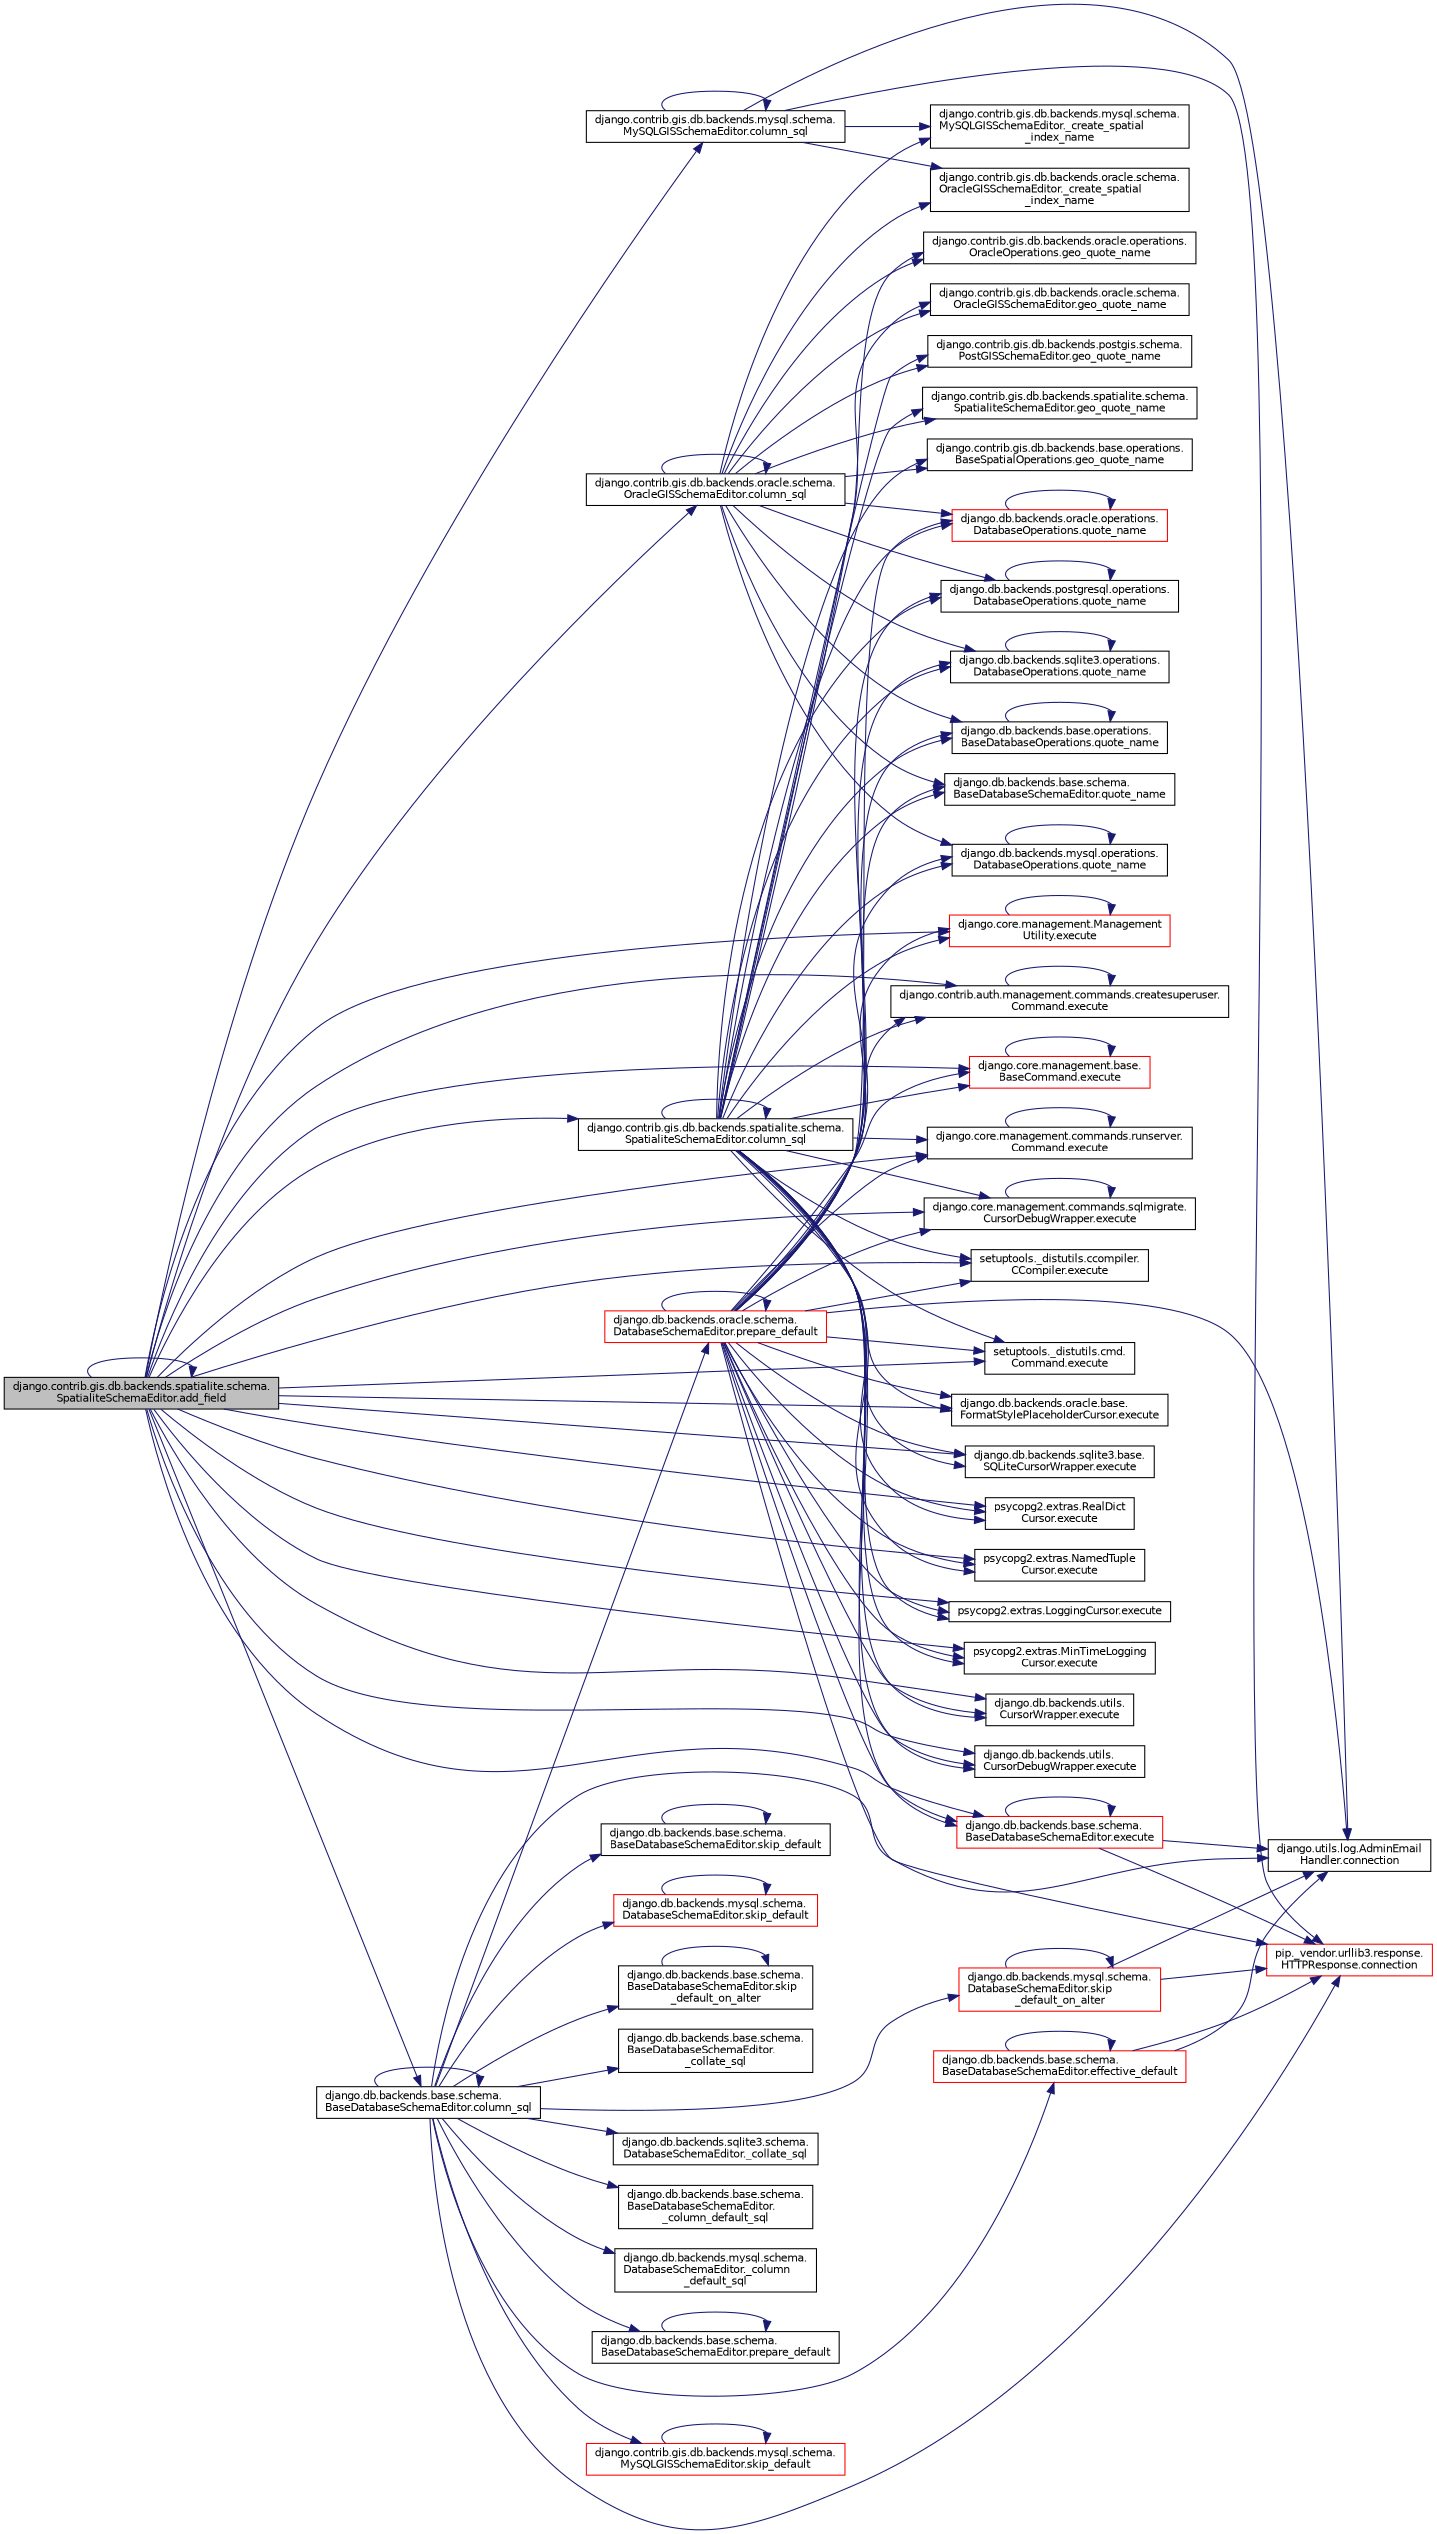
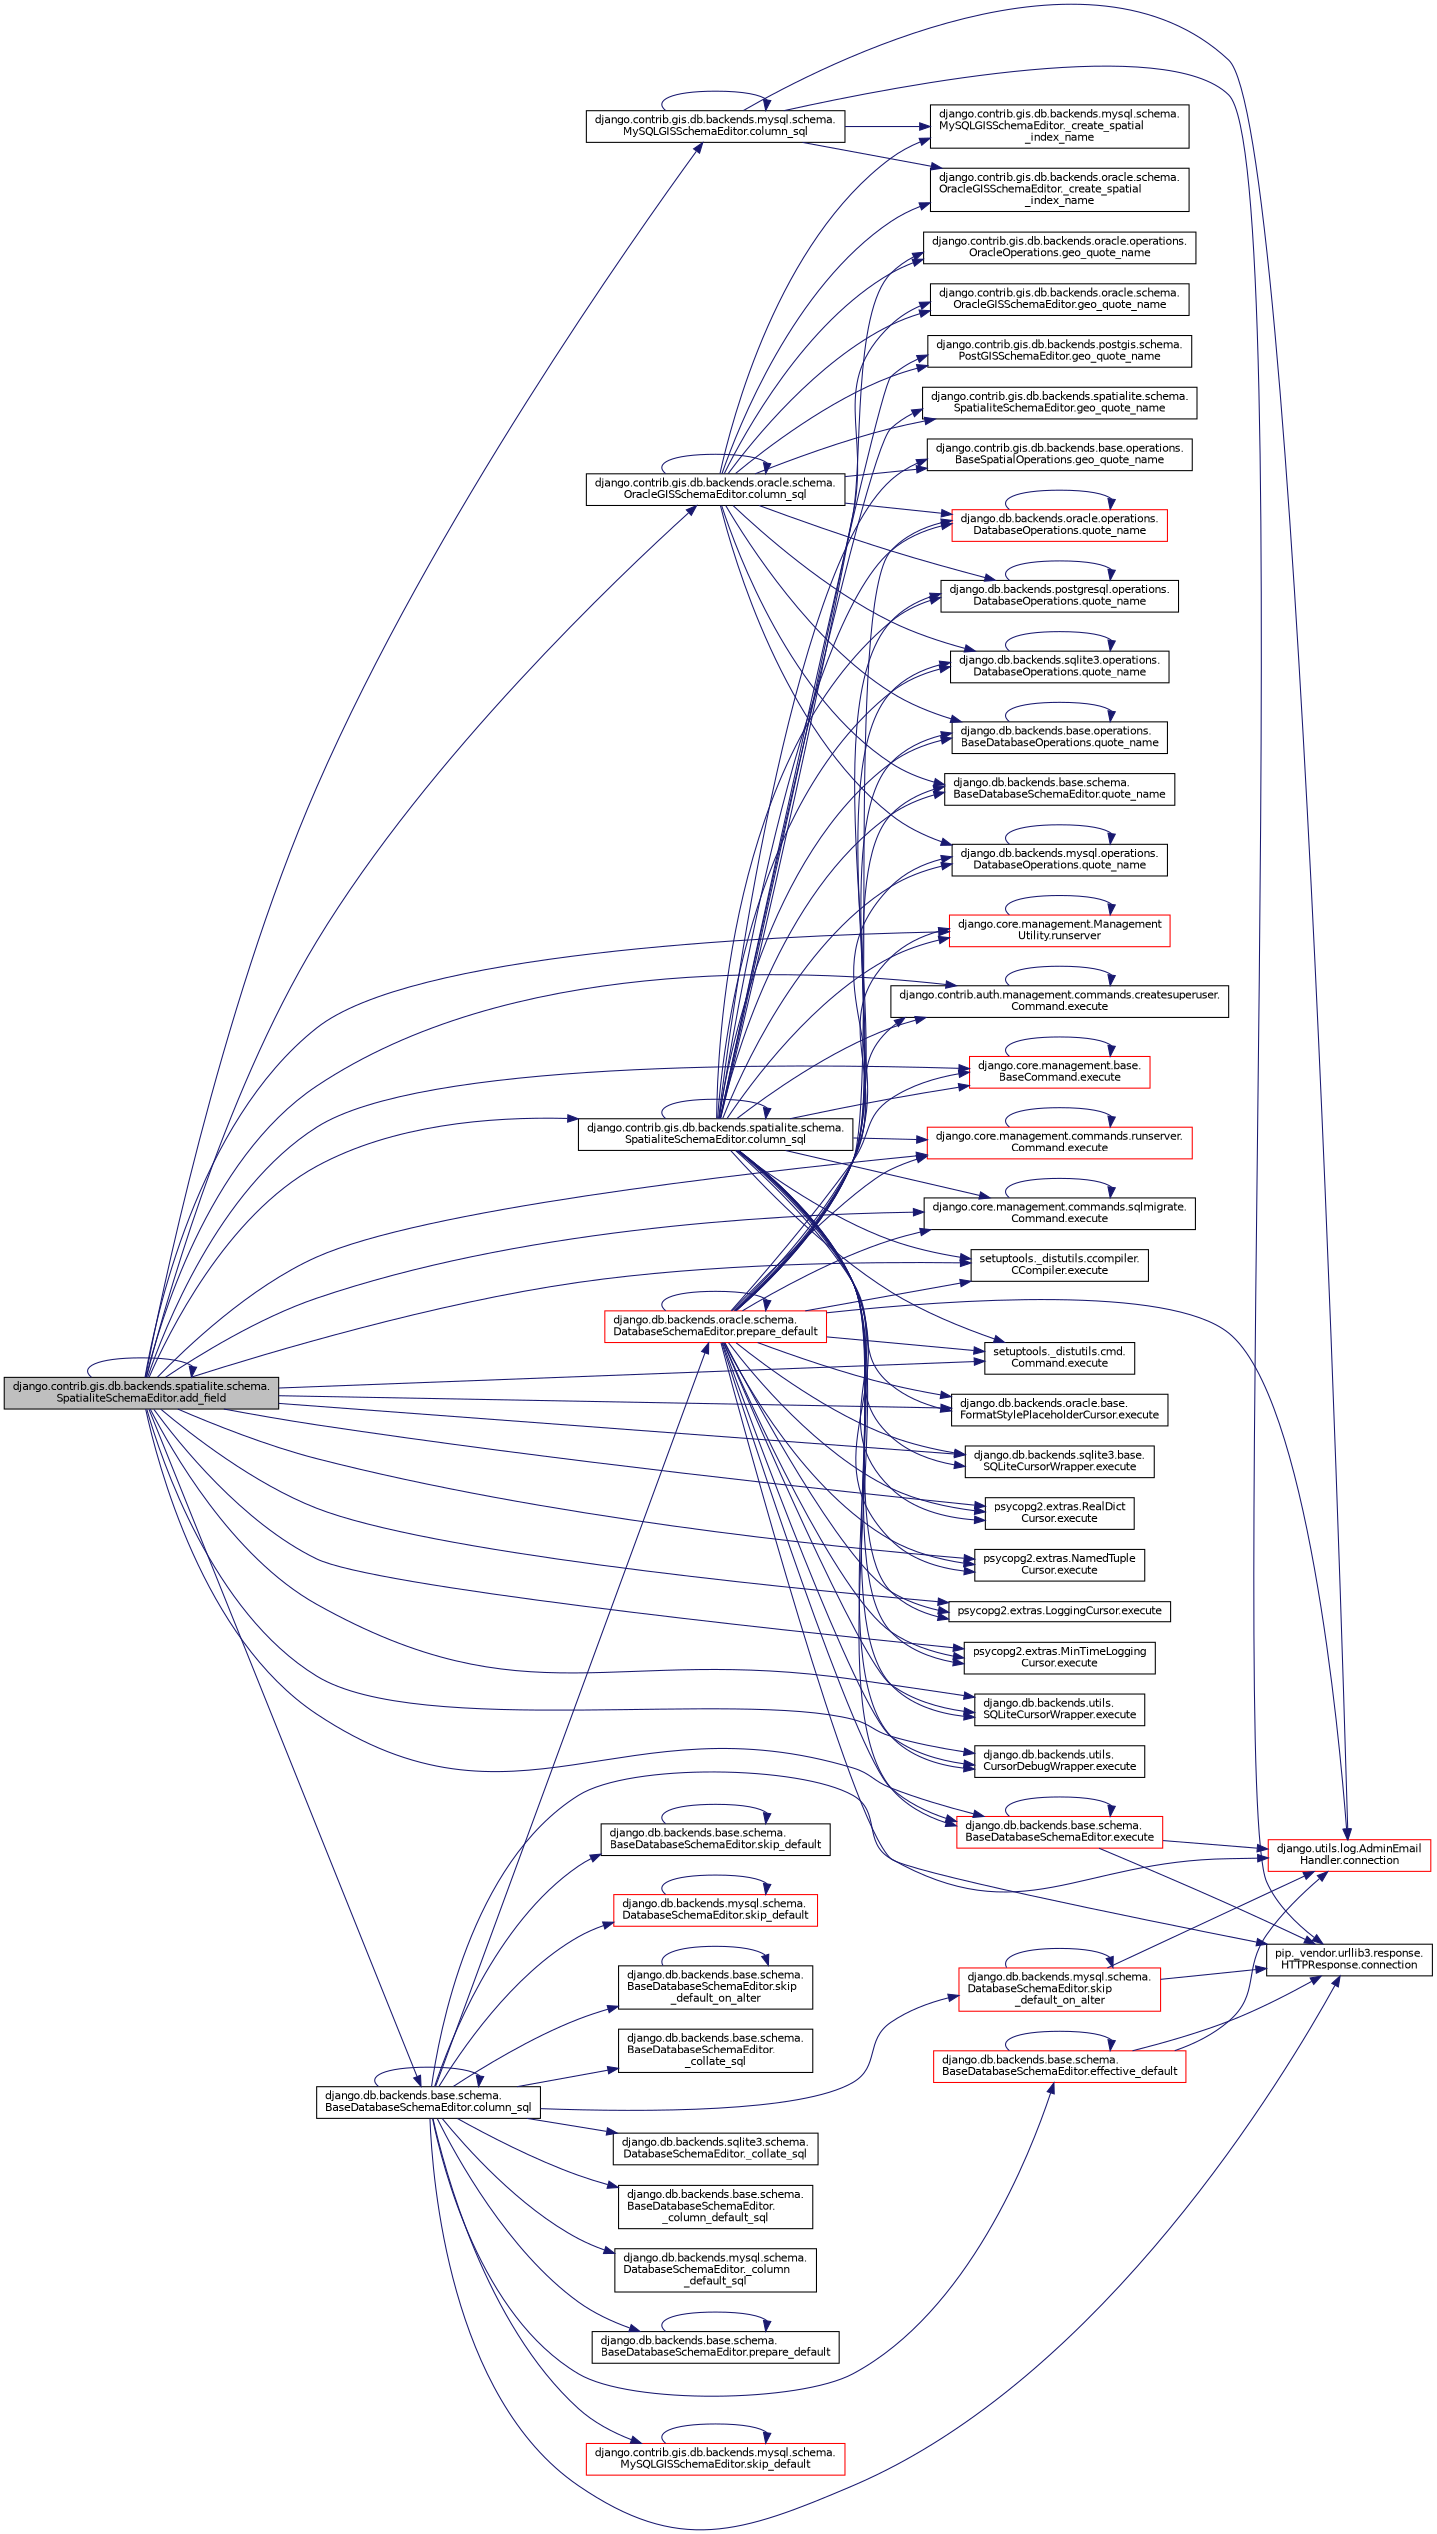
  digraph {
    rankdir=LR
    node [color=black fillcolor=white fontname=Helvetica fontsize=10 shape=record style=filled]
    edge [color=midnightblue fontname=Helvetica fontsize=10 labelfontname=Helvetica labelfontsize=10 style=solid]
    n1 [fillcolor=grey75 fontcolor=black height=0.2 label="django.contrib.gis.db.backends.spatialite.schema.\lSpatialiteSchemaEditor.add_field" width=0.4]
    n2 [height=0.2 label="django.contrib.gis.db.backends.mysql.schema.\lMySQLGISSchemaEditor.column_sql" width=0.4]
    n3 [height=0.2 label="django.contrib.gis.db.backends.oracle.schema.\lOracleGISSchemaEditor.column_sql" width=0.4]
    n4 [height=0.2 label="django.contrib.gis.db.backends.spatialite.schema.\lSpatialiteSchemaEditor.column_sql" width=0.4]
-   n5 [color=red height=0.2 label="django.core.management.Management\lUtility.execute" width=0.4]
+   n5 [color=red height=0.2 label="django.core.management.Management\lUtility.runserver" width=0.4]
    n6 [height=0.2 label="django.contrib.auth.management.commands.createsuperuser.\lCommand.execute" width=0.4]
    n7 [color=red height=0.2 label="django.core.management.base.\lBaseCommand.execute" width=0.4]
-   n8 [height=0.2 label="django.core.management.commands.runserver.\lCommand.execute" width=0.4]
-   n9 [height=0.2 label="django.core.management.commands.sqlmigrate.\lCursorDebugWrapper.execute" width=0.4]
+   n8 [color=red height=0.2 label="django.core.management.commands.runserver.\lCommand.execute" width=0.4]
+   n9 [height=0.2 label="django.core.management.commands.sqlmigrate.\lCommand.execute" width=0.4]
    n10 [height=0.2 label="setuptools._distutils.ccompiler.\lCCompiler.execute" width=0.4]
    n11 [height=0.2 label="setuptools._distutils.cmd.\lCommand.execute" width=0.4]
    n12 [height=0.2 label="django.db.backends.oracle.base.\lFormatStylePlaceholderCursor.execute" width=0.4]
    n13 [height=0.2 label="django.db.backends.sqlite3.base.\lSQLiteCursorWrapper.execute" width=0.4]
    n14 [height=0.2 label="psycopg2.extras.RealDict\lCursor.execute" width=0.4]
    n15 [height=0.2 label="psycopg2.extras.NamedTuple\lCursor.execute" width=0.4]
    n16 [height=0.2 label="psycopg2.extras.LoggingCursor.execute" width=0.4]
    n17 [height=0.2 label="psycopg2.extras.MinTimeLogging\lCursor.execute" width=0.4]
    n18 [color=red height=0.2 label="django.db.backends.base.schema.\lBaseDatabaseSchemaEditor.execute" width=0.4]
-   n19 [height=0.2 label="django.db.backends.utils.\lCursorWrapper.execute" width=0.4]
+   n19 [height=0.2 label="django.db.backends.utils.\lSQLiteCursorWrapper.execute" width=0.4]
    n20 [height=0.2 label="django.db.backends.utils.\lCursorDebugWrapper.execute" width=0.4]
    n21 [height=0.2 label="django.db.backends.base.schema.\lBaseDatabaseSchemaEditor.column_sql" width=0.4]
    n22 [height=0.2 label="django.contrib.gis.db.backends.mysql.schema.\lMySQLGISSchemaEditor._create_spatial\l_index_name" width=0.4]
    n23 [height=0.2 label="django.contrib.gis.db.backends.oracle.schema.\lOracleGISSchemaEditor._create_spatial\l_index_name" width=0.4]
-   n24 [height=0.2 label="django.utils.log.AdminEmail\lHandler.connection" width=0.4]
-   n25 [color=red height=0.2 label="pip._vendor.urllib3.response.\lHTTPResponse.connection" width=0.4]
+   n24 [color=red height=0.2 label="django.utils.log.AdminEmail\lHandler.connection" width=0.4]
+   n25 [height=0.2 label="pip._vendor.urllib3.response.\lHTTPResponse.connection" width=0.4]
    n26 [height=0.2 label="django.contrib.gis.db.backends.base.operations.\lBaseSpatialOperations.geo_quote_name" width=0.4]
    n27 [height=0.2 label="django.contrib.gis.db.backends.oracle.operations.\lOracleOperations.geo_quote_name" width=0.4]
    n28 [height=0.2 label="django.contrib.gis.db.backends.oracle.schema.\lOracleGISSchemaEditor.geo_quote_name" width=0.4]
    n29 [height=0.2 label="django.contrib.gis.db.backends.postgis.schema.\lPostGISSchemaEditor.geo_quote_name" width=0.4]
    n30 [height=0.2 label="django.contrib.gis.db.backends.spatialite.schema.\lSpatialiteSchemaEditor.geo_quote_name" width=0.4]
    n31 [height=0.2 label="django.db.backends.base.operations.\lBaseDatabaseOperations.quote_name" width=0.4]
    n32 [height=0.2 label="django.db.backends.base.schema.\lBaseDatabaseSchemaEditor.quote_name" width=0.4]
    n33 [height=0.2 label="django.db.backends.mysql.operations.\lDatabaseOperations.quote_name" width=0.4]
    n34 [color=red height=0.2 label="django.db.backends.oracle.operations.\lDatabaseOperations.quote_name" width=0.4]
    n35 [height=0.2 label="django.db.backends.postgresql.operations.\lDatabaseOperations.quote_name" width=0.4]
    n36 [height=0.2 label="django.db.backends.sqlite3.operations.\lDatabaseOperations.quote_name" width=0.4]
    n37 [height=0.2 label="django.db.backends.base.schema.\lBaseDatabaseSchemaEditor.\l_collate_sql" width=0.4]
    n38 [height=0.2 label="django.db.backends.sqlite3.schema.\lDatabaseSchemaEditor._collate_sql" width=0.4]
    n39 [height=0.2 label="django.db.backends.base.schema.\lBaseDatabaseSchemaEditor.\l_column_default_sql" width=0.4]
    n40 [height=0.2 label="django.db.backends.mysql.schema.\lDatabaseSchemaEditor._column\l_default_sql" width=0.4]
    n41 [color=red height=0.2 label="django.db.backends.base.schema.\lBaseDatabaseSchemaEditor.effective_default" width=0.4]
    n42 [height=0.2 label="django.db.backends.base.schema.\lBaseDatabaseSchemaEditor.prepare_default" width=0.4]
    n43 [color=red height=0.2 label="django.db.backends.oracle.schema.\lDatabaseSchemaEditor.prepare_default" width=0.4]
    n44 [color=red height=0.2 label="django.contrib.gis.db.backends.mysql.schema.\lMySQLGISSchemaEditor.skip_default" width=0.4]
    n45 [height=0.2 label="django.db.backends.base.schema.\lBaseDatabaseSchemaEditor.skip_default" width=0.4]
    n46 [color=red height=0.2 label="django.db.backends.mysql.schema.\lDatabaseSchemaEditor.skip_default" width=0.4]
    n47 [height=0.2 label="django.db.backends.base.schema.\lBaseDatabaseSchemaEditor.skip\l_default_on_alter" width=0.4]
    n48 [color=red height=0.2 label="django.db.backends.mysql.schema.\lDatabaseSchemaEditor.skip\l_default_on_alter" width=0.4]
    n1 -> n1
    n1 -> n2
    n1 -> n3
    n1 -> n4
    n1 -> n5
    n1 -> n6
    n1 -> n7
    n1 -> n8
    n1 -> n9
    n1 -> n10
    n1 -> n11
    n1 -> n12
    n1 -> n13
    n1 -> n14
    n1 -> n15
    n1 -> n16
    n1 -> n17
    n1 -> n18
    n1 -> n19
    n1 -> n20
    n1 -> n21
    n2 -> n2
    n2 -> n22
    n2 -> n23
    n2 -> n24
    n2 -> n25
    n3 -> n3
    n3 -> n22
    n3 -> n23
    n3 -> n26
    n3 -> n27
    n3 -> n28
    n3 -> n29
    n3 -> n30
    n3 -> n31
    n3 -> n32
    n3 -> n33
    n3 -> n34
    n3 -> n35
    n3 -> n36
    n4 -> n4
    n4 -> n5
    n4 -> n6
    n4 -> n7
    n4 -> n8
    n4 -> n9
    n4 -> n10
    n4 -> n11
    n4 -> n12
    n4 -> n13
    n4 -> n14
    n4 -> n15
    n4 -> n16
    n4 -> n17
    n4 -> n18
    n4 -> n19
    n4 -> n20
    n4 -> n26
    n4 -> n27
    n4 -> n28
    n4 -> n29
    n4 -> n30
    n4 -> n31
    n4 -> n32
    n4 -> n33
    n4 -> n34
    n4 -> n35
    n4 -> n36
    n5 -> n5
    n6 -> n6
    n7 -> n7
    n8 -> n8
    n9 -> n9
    n18 -> n18
    n18 -> n24
    n18 -> n25
    n21 -> n21
    n21 -> n24
    n21 -> n25
    n21 -> n37
    n21 -> n38
    n21 -> n39
    n21 -> n40
    n21 -> n41
    n21 -> n42
    n21 -> n43
    n21 -> n44
    n21 -> n45
    n21 -> n46
    n21 -> n47
    n21 -> n48
    n31 -> n31
    n33 -> n33
    n34 -> n34
    n35 -> n35
    n36 -> n36
    n41 -> n24
    n41 -> n25
    n41 -> n41
    n42 -> n42
    n43 -> n5
    n43 -> n6
    n43 -> n7
    n43 -> n8
    n43 -> n9
    n43 -> n10
    n43 -> n11
    n43 -> n12
    n43 -> n13
    n43 -> n14
    n43 -> n15
    n43 -> n16
    n43 -> n17
    n43 -> n18
    n43 -> n19
    n43 -> n20
    n43 -> n24
    n43 -> n25
    n43 -> n31
    n43 -> n32
    n43 -> n33
    n43 -> n34
    n43 -> n35
    n43 -> n36
    n43 -> n43
    n44 -> n44
    n45 -> n45
    n46 -> n46
    n47 -> n47
    n48 -> n24
    n48 -> n25
    n48 -> n48
  }
